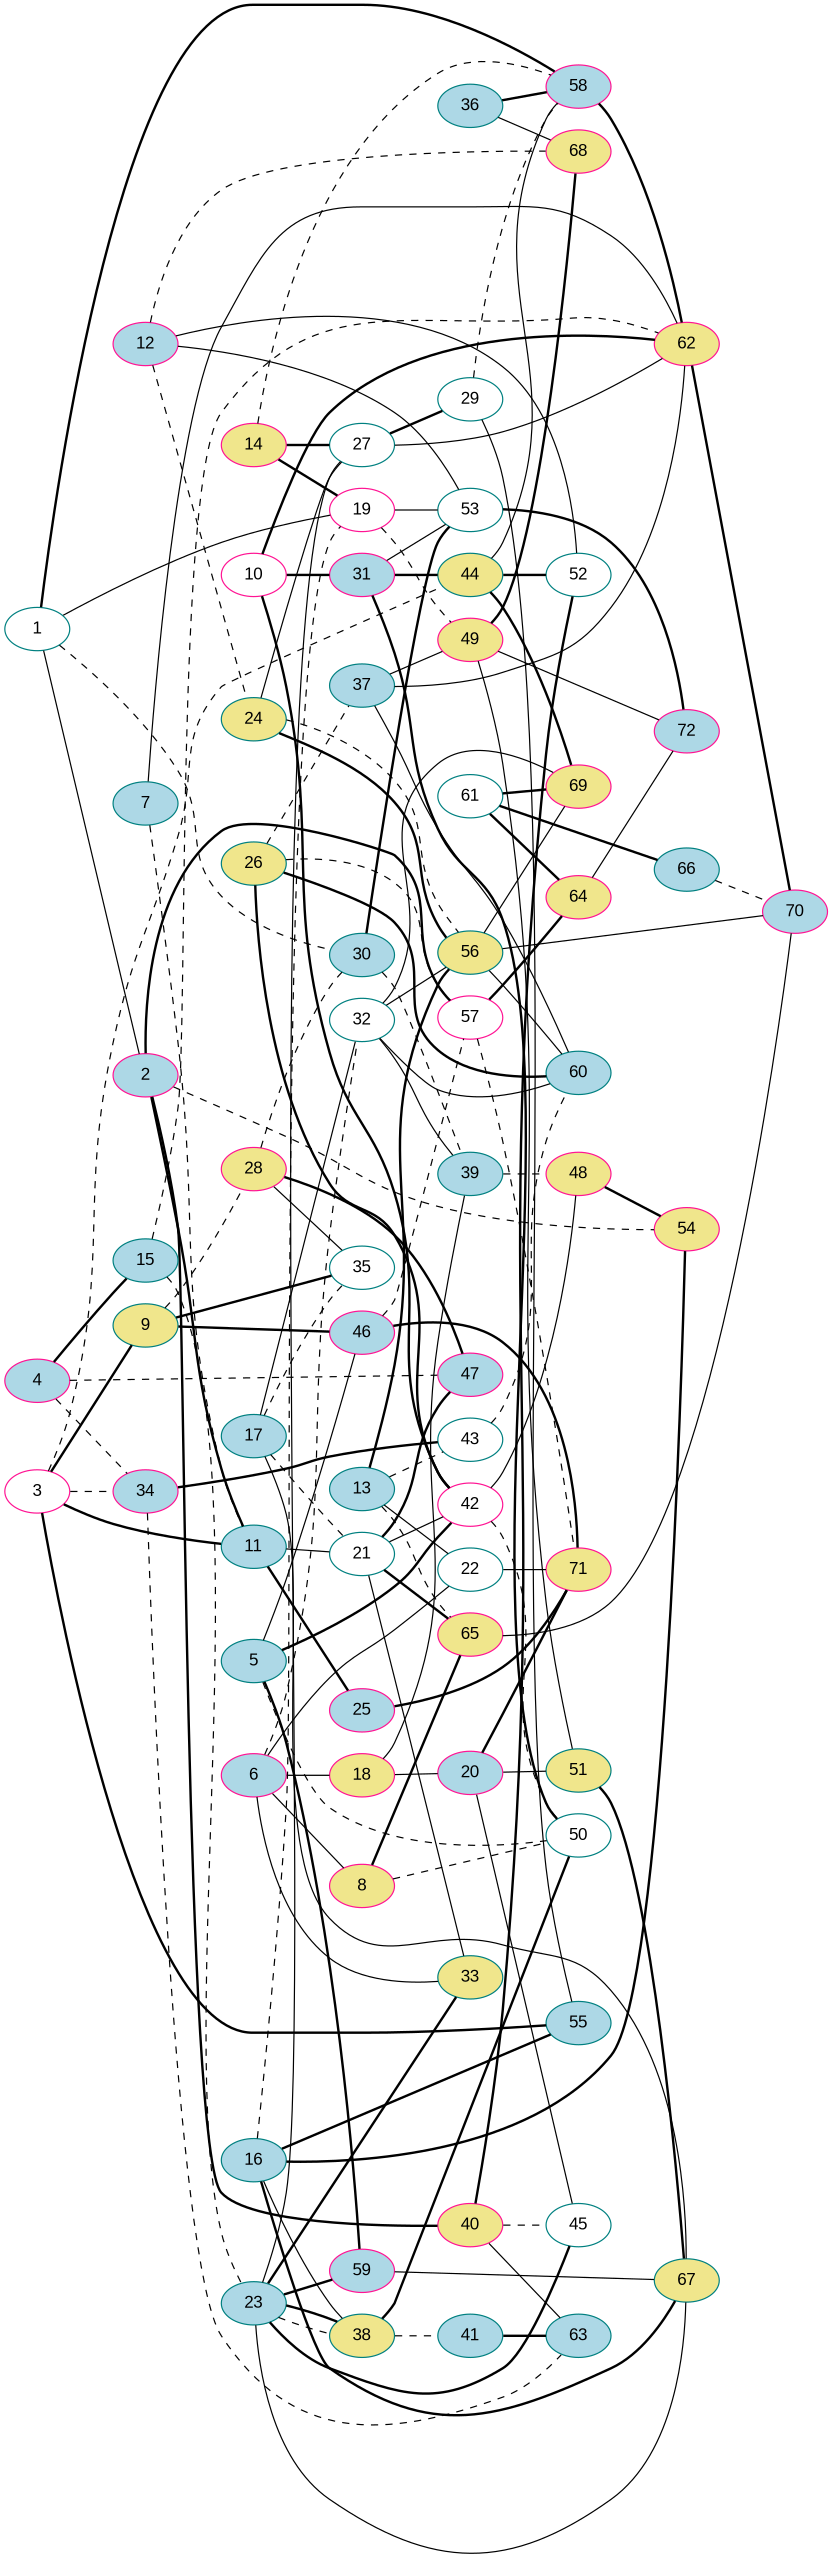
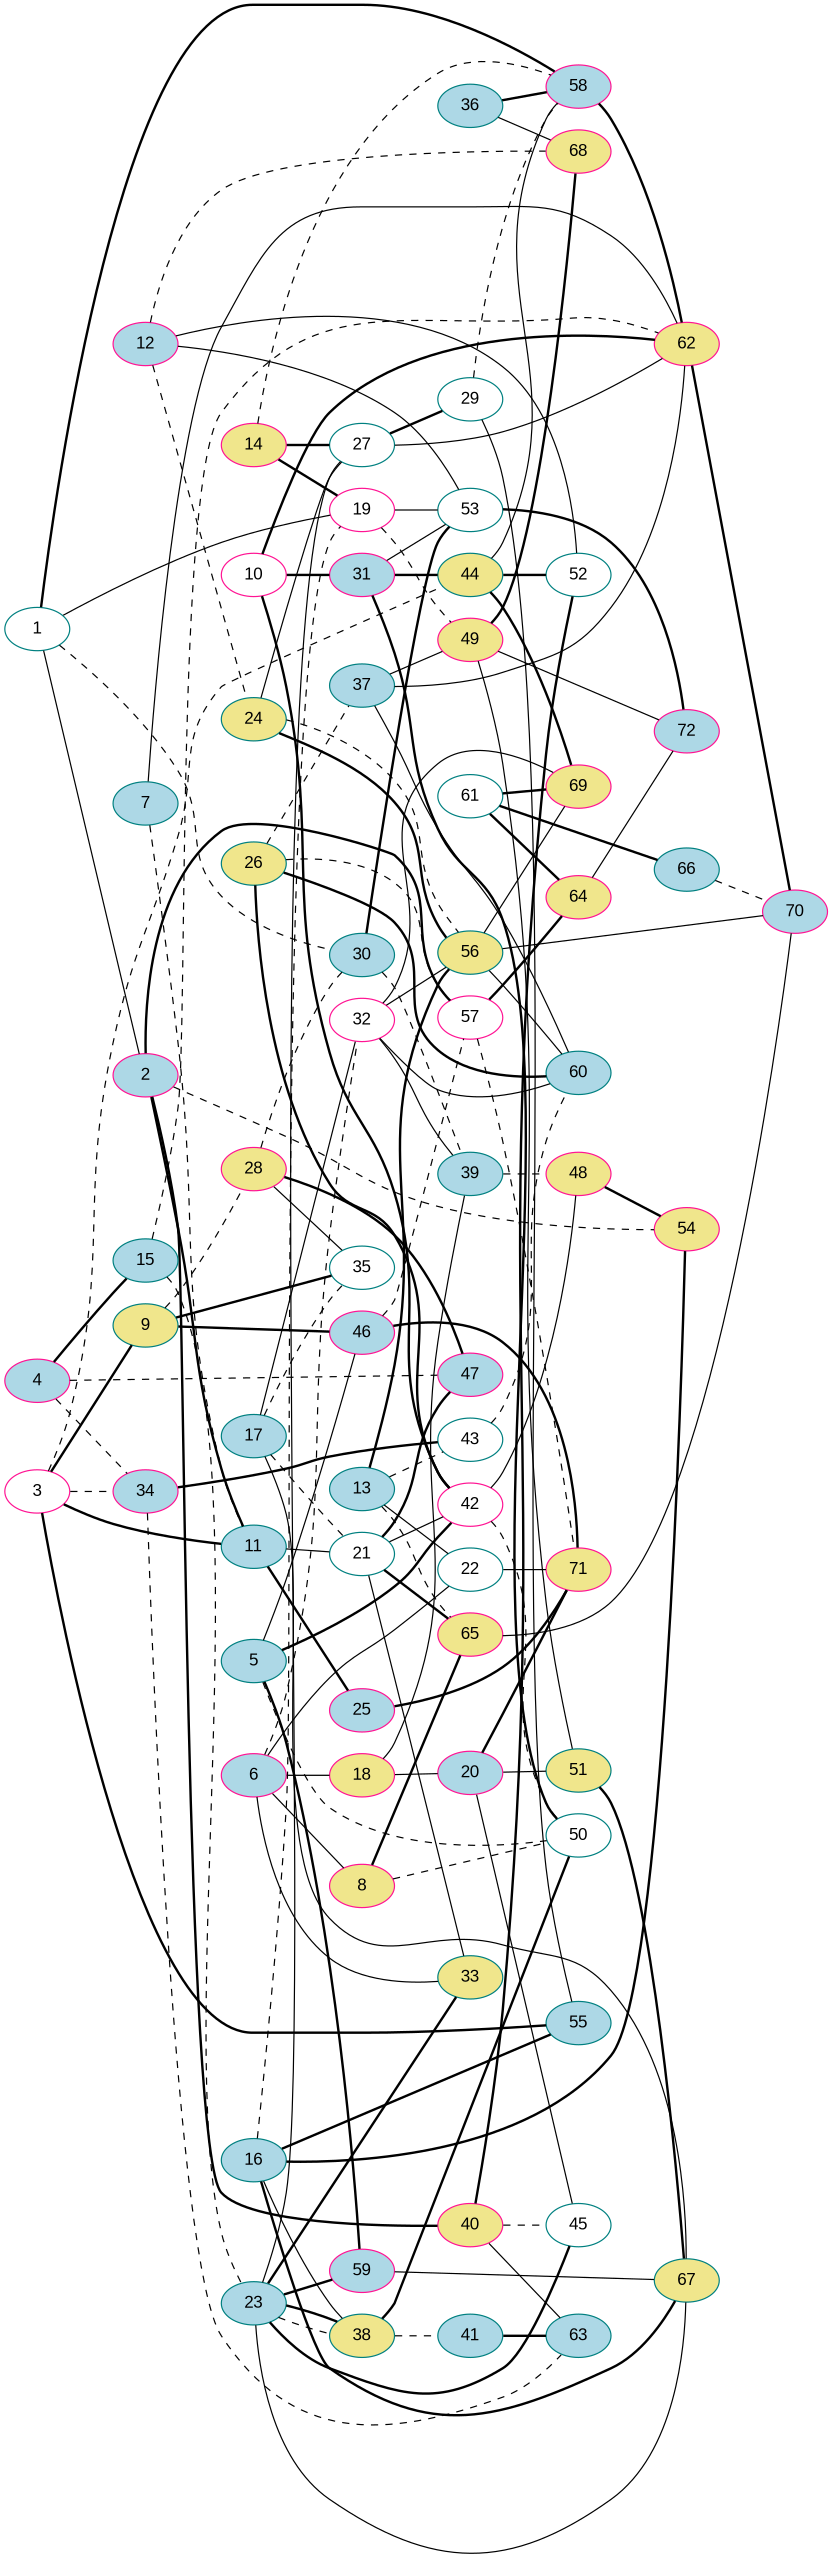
  graph {
    fontname="Liberation Sans"
    rankdir=LR
    node [color=teal fillcolor=lightblue fontname="Liberation Sans" style=filled]
    edge [fontname="Liberation Sans" style=bold]
    1 [fillcolor=white]
    2 [color=deeppink]
    19 [color=deeppink fillcolor=white]
    30
    58 [color=deeppink]
    11
    40 [color=deeppink fillcolor=khaki]
    54 [color=deeppink fillcolor=khaki]
    57 [color=deeppink fillcolor=white]
    53 [fillcolor=white]
    49 [color=deeppink fillcolor=khaki]
    39
    62 [color=deeppink fillcolor=khaki]
    21 [fillcolor=white]
    25 [color=deeppink]
    52 [fillcolor=white]
    45 [fillcolor=white]
    63
    71 [color=deeppink fillcolor=khaki]
    64 [color=deeppink fillcolor=khaki]
    3 [color=deeppink fillcolor=white]
    9 [fillcolor=khaki]
    34 [color=deeppink]
    44 [fillcolor=khaki]
    55
    46 [color=deeppink]
    28 [color=deeppink fillcolor=khaki]
    35 [fillcolor=white]
    43 [fillcolor=white]
    69 [color=deeppink fillcolor=khaki]
    4 [color=deeppink]
    15
    47 [color=deeppink]
    23
    42 [color=deeppink fillcolor=white]
    5
    50 [fillcolor=white]
    59 [color=deeppink]
    48 [color=deeppink fillcolor=khaki]
    67 [fillcolor=khaki]
    6 [color=deeppink]
    8 [color=deeppink fillcolor=khaki]
    18 [color=deeppink fillcolor=khaki]
    22 [fillcolor=white]
-   32 [fillcolor=white]
+   32 [color=deeppink fillcolor=white]
    33 [fillcolor=khaki]
    65 [color=deeppink fillcolor=khaki]
    20 [color=deeppink]
    56 [fillcolor=khaki]
    60
    7
    70 [color=deeppink]
    10 [color=deeppink fillcolor=white]
    31 [color=deeppink]
    12 [color=deeppink]
    24 [fillcolor=khaki]
    68 [color=deeppink fillcolor=khaki]
    27 [fillcolor=white]
    72 [color=deeppink]
    13
    14 [color=deeppink fillcolor=khaki]
    29 [fillcolor=white]
    38 [fillcolor=khaki]
    16
    41
    17
    51 [fillcolor=khaki]
    26 [fillcolor=khaki]
    37
    36
    61 [fillcolor=white]
    66
    1 -- 2 [style=solid]
    1 -- 19 [style=solid]
    1 -- 30 [style=dashed]
    1 -- 58
    2 -- 11
    2 -- 40
    2 -- 54 [style=dashed]
    2 -- 57
    19 -- 53 [style=solid]
    19 -- 49 [style=dashed]
    30 -- 53
    30 -- 39 [style=dashed]
    58 -- 62
    11 -- 21 [style=solid]
    11 -- 25
    40 -- 52
    40 -- 45 [style=dashed]
    40 -- 63 [style=solid]
    57 -- 71 [style=dashed]
    57 -- 64
    53 -- 72
    49 -- 68
    49 -- 72 [style=solid]
    49 -- 51 [style=solid]
    39 -- 48 [style=dashed]
    62 -- 70
    21 -- 47
    21 -- 42 [style=solid]
    21 -- 33 [style=solid]
    21 -- 65
    25 -- 71
    64 -- 72 [style=solid]
    3 -- 11
    3 -- 9
    3 -- 34 [style=dashed]
    3 -- 44 [style=dashed]
    3 -- 55
    9 -- 46
    9 -- 28 [style=dashed]
    9 -- 35
    34 -- 63 [style=dashed]
    34 -- 43
    44 -- 58 [style=solid]
    44 -- 52
    44 -- 69
    46 -- 57 [style=dashed]
    46 -- 71
    28 -- 30 [style=dashed]
    28 -- 35 [style=solid]
    28 -- 47
    43 -- 60 [style=dashed]
    4 -- 34 [style=dashed]
    4 -- 15
    4 -- 47 [style=dashed]
    15 -- 62 [style=dashed]
    15 -- 23 [style=dashed]
    23 -- 45
    23 -- 59
    23 -- 67 [style=solid]
    23 -- 33
    23 -- 27 [style=solid]
    23 -- 38 [style=dashed]
    23 -- 38
    42 -- 50 [style=dashed]
    42 -- 48 [style=solid]
    5 -- 46 [style=solid]
    5 -- 42
    5 -- 50 [style=dashed]
    5 -- 59
    59 -- 67 [style=solid]
    48 -- 54
    6 -- 8 [style=solid]
    6 -- 18 [style=solid]
    6 -- 22 [style=solid]
    6 -- 32 [style=dashed]
    6 -- 33 [style=solid]
    8 -- 50 [style=dashed]
    8 -- 65
    18 -- 39 [style=solid]
    18 -- 20 [style=solid]
    22 -- 71 [style=solid]
    32 -- 39 [style=solid]
    32 -- 69 [style=solid]
    32 -- 56 [style=solid]
    32 -- 60 [style=solid]
    65 -- 70 [style=solid]
    20 -- 45 [style=solid]
    20 -- 71
    20 -- 51 [style=solid]
    56 -- 69 [style=solid]
    56 -- 60 [style=solid]
    56 -- 70 [style=solid]
    7 -- 11 [style=dashed]
    7 -- 62 [style=solid]
    10 -- 62
    10 -- 42
    10 -- 31
    31 -- 53 [style=solid]
    31 -- 44
    31 -- 50
    12 -- 53 [style=solid]
    12 -- 52 [style=solid]
    12 -- 24 [style=dashed]
    12 -- 68 [style=dashed]
    24 -- 56
    24 -- 56 [style=dashed]
    24 -- 27 [style=solid]
    27 -- 62 [style=solid]
    27 -- 29
    13 -- 43 [style=dashed]
    13 -- 22 [style=solid]
    13 -- 65 [style=dashed]
    13 -- 56
    14 -- 19
    14 -- 58 [style=dashed]
    14 -- 27
    29 -- 58 [style=dashed]
    29 -- 55 [style=solid]
    38 -- 50
    38 -- 41 [style=dashed]
    16 -- 19 [style=dashed]
    16 -- 54
    16 -- 55
    16 -- 67
    16 -- 38 [style=solid]
    41 -- 63
    17 -- 21 [style=dashed]
    17 -- 35 [style=dashed]
    17 -- 67 [style=solid]
    17 -- 32 [style=solid]
    51 -- 67
    26 -- 57 [style=dashed]
    26 -- 42
    26 -- 60
    26 -- 37 [style=dashed]
    37 -- 49 [style=solid]
    37 -- 62 [style=solid]
    37 -- 60 [style=solid]
    36 -- 58
    36 -- 68 [style=solid]
    61 -- 64
    61 -- 69
    61 -- 66
    66 -- 70 [style=dashed]
  }
